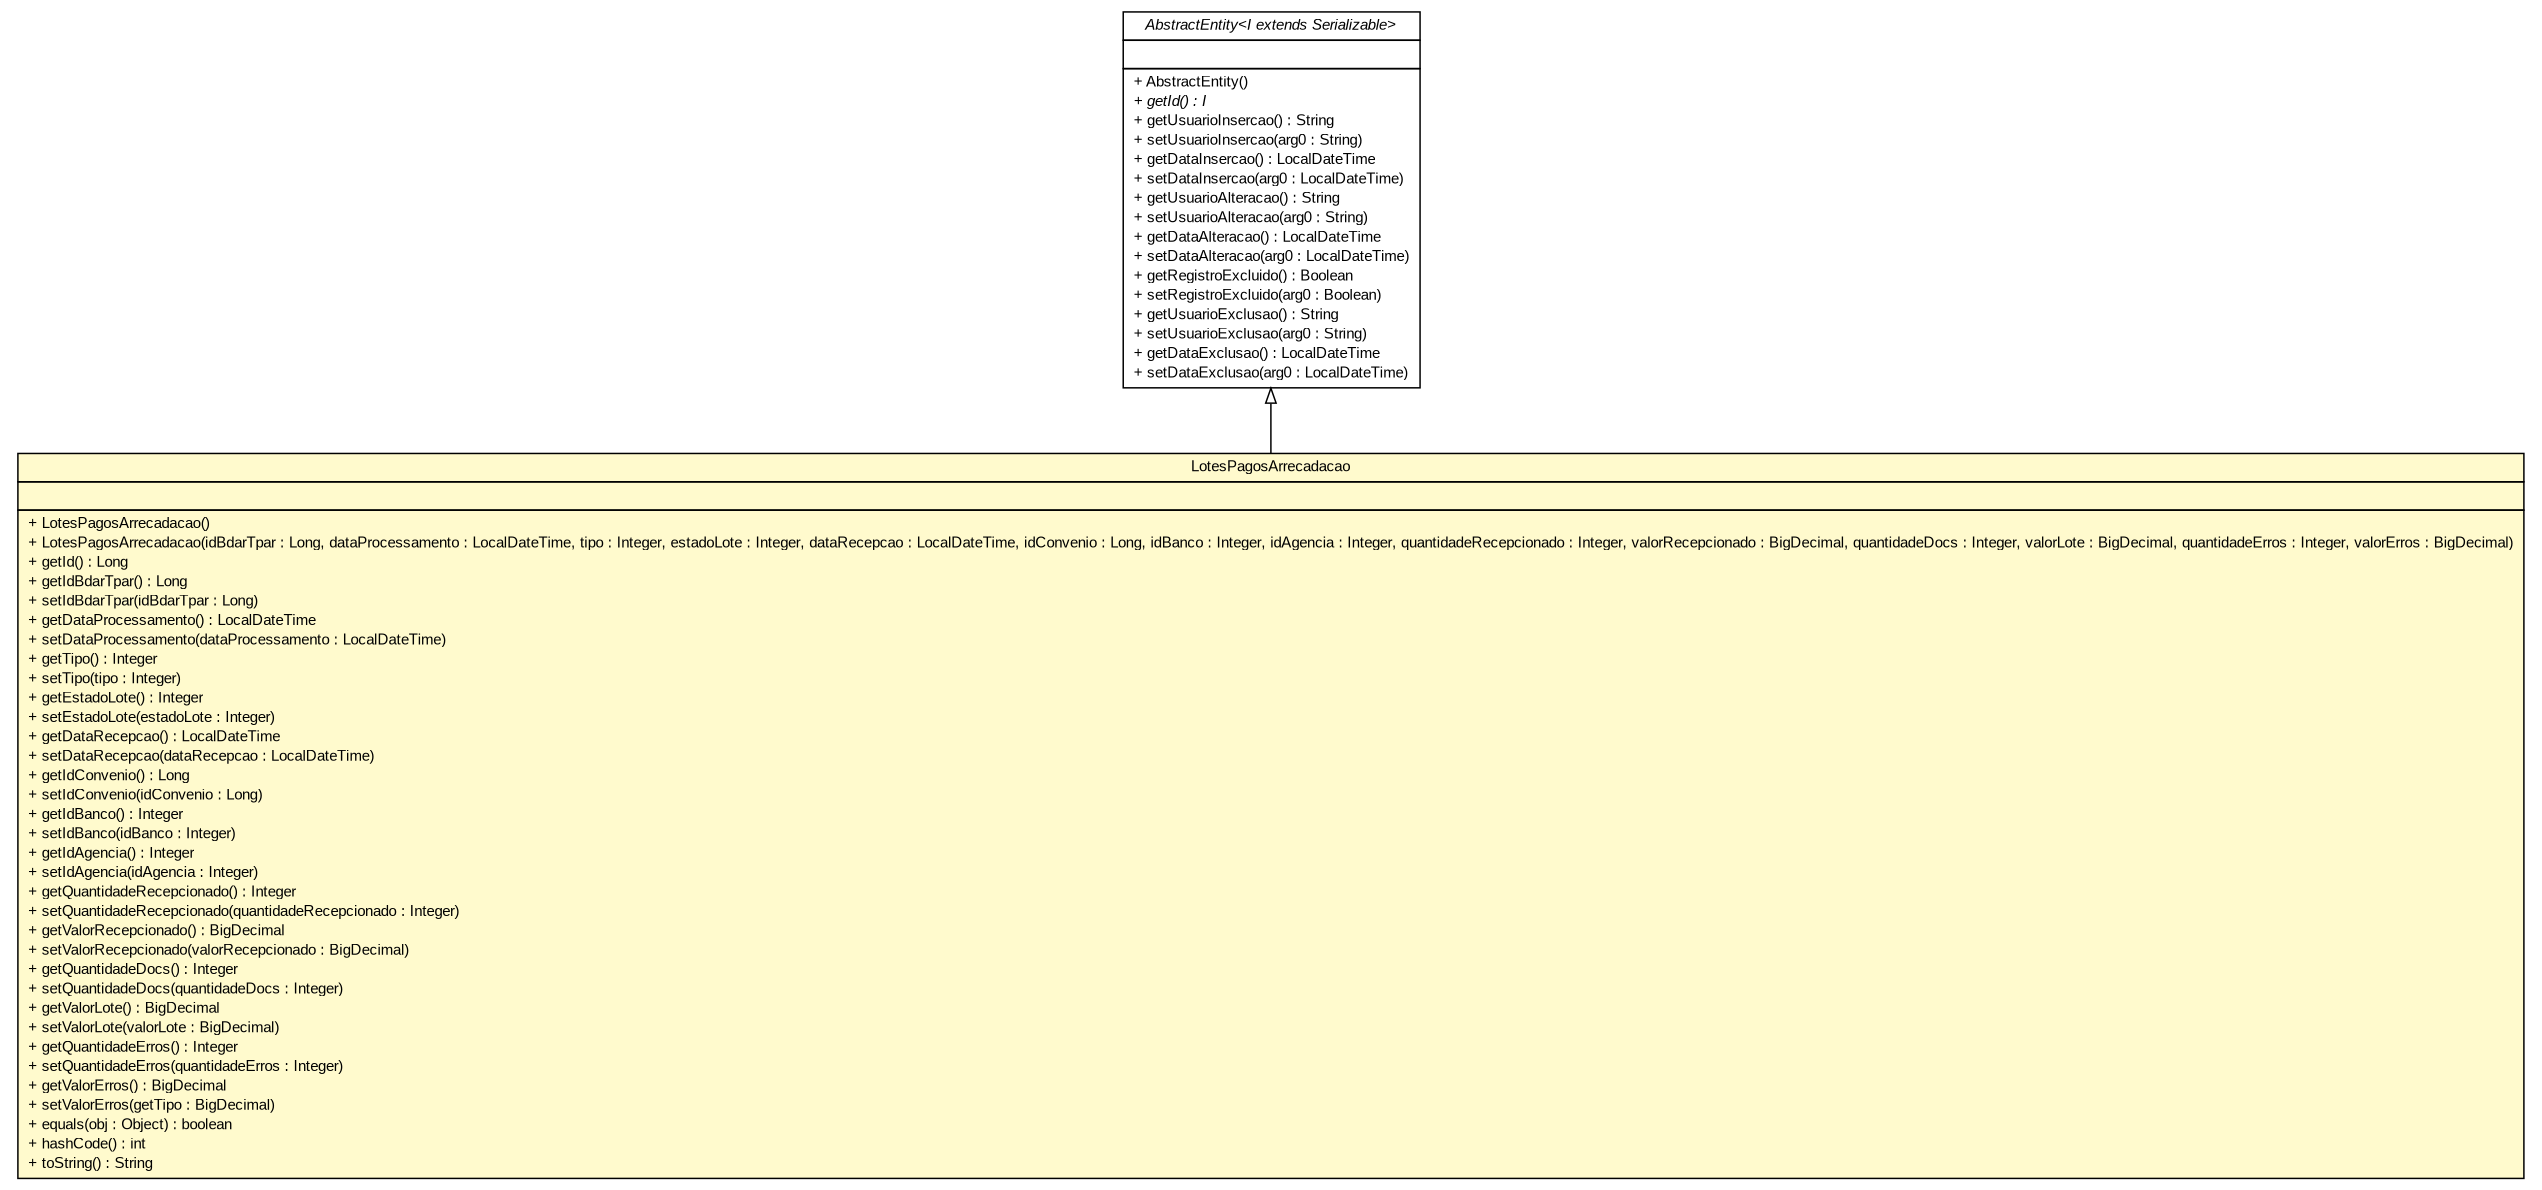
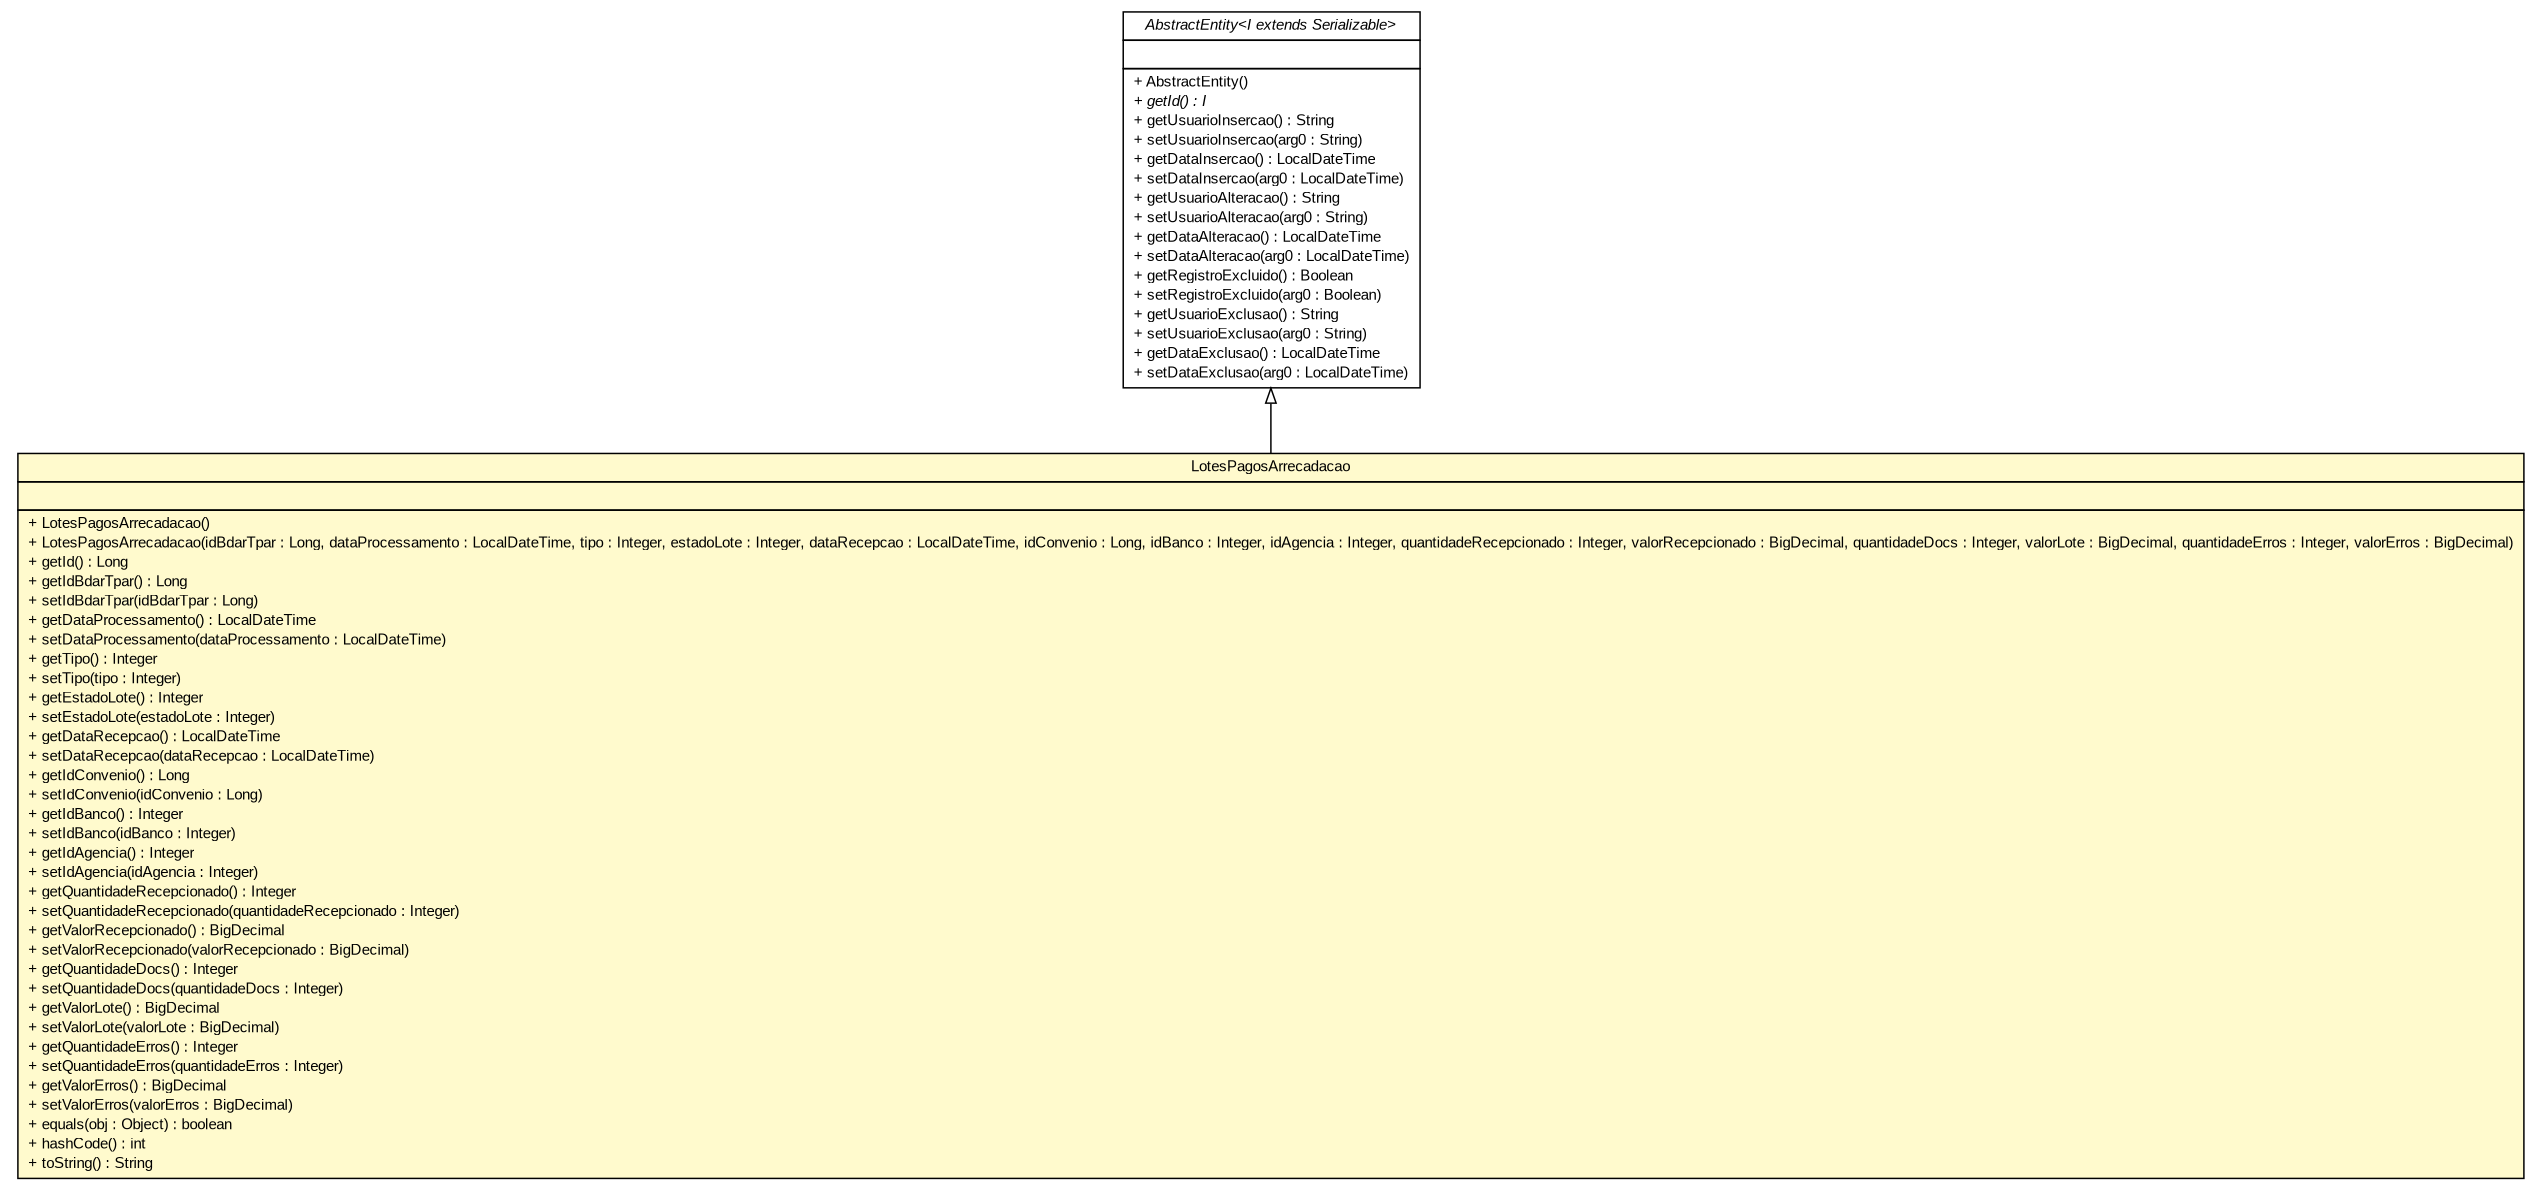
  digraph {
    nodesep=0.25
    ranksep=0.5
    node [fontcolor=black fontname=arial fontsize=10.0 shape=plaintext]
-   n1 [label=<<table title="br.gov.to.sefaz.arr.parametros.persistence.entity.LotesPagosArrecadacao" border="0" cellborder="1" cellspacing="0" cellpadding="2" port="p" bgcolor="lemonChiffon" href="./LotesPagosArrecadacao.html"> 		<tr><td><table border="0" cellspacing="0" cellpadding="1"> <tr><td align="center" balign="center"> LotesPagosArrecadacao </td></tr> 		</table></td></tr> 		<tr><td><table border="0" cellspacing="0" cellpadding="1"> <tr><td align="left" balign="left">  </td></tr> 		</table></td></tr> 		<tr><td><table border="0" cellspacing="0" cellpadding="1"> <tr><td align="left" balign="left"> + LotesPagosArrecadacao() </td></tr> <tr><td align="left" balign="left"> + LotesPagosArrecadacao(idBdarTpar : Long, dataProcessamento : LocalDateTime, tipo : Integer, estadoLote : Integer, dataRecepcao : LocalDateTime, idConvenio : Long, idBanco : Integer, idAgencia : Integer, quantidadeRecepcionado : Integer, valorRecepcionado : BigDecimal, quantidadeDocs : Integer, valorLote : BigDecimal, quantidadeErros : Integer, valorErros : BigDecimal) </td></tr> <tr><td align="left" balign="left"> + getId() : Long </td></tr> <tr><td align="left" balign="left"> + getIdBdarTpar() : Long </td></tr> <tr><td align="left" balign="left"> + setIdBdarTpar(idBdarTpar : Long) </td></tr> <tr><td align="left" balign="left"> + getDataProcessamento() : LocalDateTime </td></tr> <tr><td align="left" balign="left"> + setDataProcessamento(dataProcessamento : LocalDateTime) </td></tr> <tr><td align="left" balign="left"> + getTipo() : Integer </td></tr> <tr><td align="left" balign="left"> + setTipo(tipo : Integer) </td></tr> <tr><td align="left" balign="left"> + getEstadoLote() : Integer </td></tr> <tr><td align="left" balign="left"> + setEstadoLote(estadoLote : Integer) </td></tr> <tr><td align="left" balign="left"> + getDataRecepcao() : LocalDateTime </td></tr> <tr><td align="left" balign="left"> + setDataRecepcao(dataRecepcao : LocalDateTime) </td></tr> <tr><td align="left" balign="left"> + getIdConvenio() : Long </td></tr> <tr><td align="left" balign="left"> + setIdConvenio(idConvenio : Long) </td></tr> <tr><td align="left" balign="left"> + getIdBanco() : Integer </td></tr> <tr><td align="left" balign="left"> + setIdBanco(idBanco : Integer) </td></tr> <tr><td align="left" balign="left"> + getIdAgencia() : Integer </td></tr> <tr><td align="left" balign="left"> + setIdAgencia(idAgencia : Integer) </td></tr> <tr><td align="left" balign="left"> + getQuantidadeRecepcionado() : Integer </td></tr> <tr><td align="left" balign="left"> + setQuantidadeRecepcionado(quantidadeRecepcionado : Integer) </td></tr> <tr><td align="left" balign="left"> + getValorRecepcionado() : BigDecimal </td></tr> <tr><td align="left" balign="left"> + setValorRecepcionado(valorRecepcionado : BigDecimal) </td></tr> <tr><td align="left" balign="left"> + getQuantidadeDocs() : Integer </td></tr> <tr><td align="left" balign="left"> + setQuantidadeDocs(quantidadeDocs : Integer) </td></tr> <tr><td align="left" balign="left"> + getValorLote() : BigDecimal </td></tr> <tr><td align="left" balign="left"> + setValorLote(valorLote : BigDecimal) </td></tr> <tr><td align="left" balign="left"> + getQuantidadeErros() : Integer </td></tr> <tr><td align="left" balign="left"> + setQuantidadeErros(quantidadeErros : Integer) </td></tr> <tr><td align="left" balign="left"> + getValorErros() : BigDecimal </td></tr> <tr><td align="left" balign="left"> + setValorErros(getTipo : BigDecimal) </td></tr> <tr><td align="left" balign="left"> + equals(obj : Object) : boolean </td></tr> <tr><td align="left" balign="left"> + hashCode() : int </td></tr> <tr><td align="left" balign="left"> + toString() : String </td></tr> 		</table></td></tr> 		</table>>]
+   n1 [label=<<table title="br.gov.to.sefaz.arr.parametros.persistence.entity.LotesPagosArrecadacao" border="0" cellborder="1" cellspacing="0" cellpadding="2" port="p" bgcolor="lemonChiffon" href="./LotesPagosArrecadacao.html"> 		<tr><td><table border="0" cellspacing="0" cellpadding="1"> <tr><td align="center" balign="center"> LotesPagosArrecadacao </td></tr> 		</table></td></tr> 		<tr><td><table border="0" cellspacing="0" cellpadding="1"> <tr><td align="left" balign="left">  </td></tr> 		</table></td></tr> 		<tr><td><table border="0" cellspacing="0" cellpadding="1"> <tr><td align="left" balign="left"> + LotesPagosArrecadacao() </td></tr> <tr><td align="left" balign="left"> + LotesPagosArrecadacao(idBdarTpar : Long, dataProcessamento : LocalDateTime, tipo : Integer, estadoLote : Integer, dataRecepcao : LocalDateTime, idConvenio : Long, idBanco : Integer, idAgencia : Integer, quantidadeRecepcionado : Integer, valorRecepcionado : BigDecimal, quantidadeDocs : Integer, valorLote : BigDecimal, quantidadeErros : Integer, valorErros : BigDecimal) </td></tr> <tr><td align="left" balign="left"> + getId() : Long </td></tr> <tr><td align="left" balign="left"> + getIdBdarTpar() : Long </td></tr> <tr><td align="left" balign="left"> + setIdBdarTpar(idBdarTpar : Long) </td></tr> <tr><td align="left" balign="left"> + getDataProcessamento() : LocalDateTime </td></tr> <tr><td align="left" balign="left"> + setDataProcessamento(dataProcessamento : LocalDateTime) </td></tr> <tr><td align="left" balign="left"> + getTipo() : Integer </td></tr> <tr><td align="left" balign="left"> + setTipo(tipo : Integer) </td></tr> <tr><td align="left" balign="left"> + getEstadoLote() : Integer </td></tr> <tr><td align="left" balign="left"> + setEstadoLote(estadoLote : Integer) </td></tr> <tr><td align="left" balign="left"> + getDataRecepcao() : LocalDateTime </td></tr> <tr><td align="left" balign="left"> + setDataRecepcao(dataRecepcao : LocalDateTime) </td></tr> <tr><td align="left" balign="left"> + getIdConvenio() : Long </td></tr> <tr><td align="left" balign="left"> + setIdConvenio(idConvenio : Long) </td></tr> <tr><td align="left" balign="left"> + getIdBanco() : Integer </td></tr> <tr><td align="left" balign="left"> + setIdBanco(idBanco : Integer) </td></tr> <tr><td align="left" balign="left"> + getIdAgencia() : Integer </td></tr> <tr><td align="left" balign="left"> + setIdAgencia(idAgencia : Integer) </td></tr> <tr><td align="left" balign="left"> + getQuantidadeRecepcionado() : Integer </td></tr> <tr><td align="left" balign="left"> + setQuantidadeRecepcionado(quantidadeRecepcionado : Integer) </td></tr> <tr><td align="left" balign="left"> + getValorRecepcionado() : BigDecimal </td></tr> <tr><td align="left" balign="left"> + setValorRecepcionado(valorRecepcionado : BigDecimal) </td></tr> <tr><td align="left" balign="left"> + getQuantidadeDocs() : Integer </td></tr> <tr><td align="left" balign="left"> + setQuantidadeDocs(quantidadeDocs : Integer) </td></tr> <tr><td align="left" balign="left"> + getValorLote() : BigDecimal </td></tr> <tr><td align="left" balign="left"> + setValorLote(valorLote : BigDecimal) </td></tr> <tr><td align="left" balign="left"> + getQuantidadeErros() : Integer </td></tr> <tr><td align="left" balign="left"> + setQuantidadeErros(quantidadeErros : Integer) </td></tr> <tr><td align="left" balign="left"> + getValorErros() : BigDecimal </td></tr> <tr><td align="left" balign="left"> + setValorErros(valorErros : BigDecimal) </td></tr> <tr><td align="left" balign="left"> + equals(obj : Object) : boolean </td></tr> <tr><td align="left" balign="left"> + hashCode() : int </td></tr> <tr><td align="left" balign="left"> + toString() : String </td></tr> 		</table></td></tr> 		</table>>]
    n2 [label=<<table title="br.gov.to.sefaz.persistence.entity.AbstractEntity" border="0" cellborder="1" cellspacing="0" cellpadding="2" port="p" href="http://java.sun.com/j2se/1.4.2/docs/api/br/gov/to/sefaz/persistence/entity/AbstractEntity.html"> 		<tr><td><table border="0" cellspacing="0" cellpadding="1"> <tr><td align="center" balign="center"><font face="arial italic"> AbstractEntity&lt;I extends Serializable&gt; </font></td></tr> 		</table></td></tr> 		<tr><td><table border="0" cellspacing="0" cellpadding="1"> <tr><td align="left" balign="left">  </td></tr> 		</table></td></tr> 		<tr><td><table border="0" cellspacing="0" cellpadding="1"> <tr><td align="left" balign="left"> + AbstractEntity() </td></tr> <tr><td align="left" balign="left"><font face="arial italic" point-size="10.0"> + getId() : I </font></td></tr> <tr><td align="left" balign="left"> + getUsuarioInsercao() : String </td></tr> <tr><td align="left" balign="left"> + setUsuarioInsercao(arg0 : String) </td></tr> <tr><td align="left" balign="left"> + getDataInsercao() : LocalDateTime </td></tr> <tr><td align="left" balign="left"> + setDataInsercao(arg0 : LocalDateTime) </td></tr> <tr><td align="left" balign="left"> + getUsuarioAlteracao() : String </td></tr> <tr><td align="left" balign="left"> + setUsuarioAlteracao(arg0 : String) </td></tr> <tr><td align="left" balign="left"> + getDataAlteracao() : LocalDateTime </td></tr> <tr><td align="left" balign="left"> + setDataAlteracao(arg0 : LocalDateTime) </td></tr> <tr><td align="left" balign="left"> + getRegistroExcluido() : Boolean </td></tr> <tr><td align="left" balign="left"> + setRegistroExcluido(arg0 : Boolean) </td></tr> <tr><td align="left" balign="left"> + getUsuarioExclusao() : String </td></tr> <tr><td align="left" balign="left"> + setUsuarioExclusao(arg0 : String) </td></tr> <tr><td align="left" balign="left"> + getDataExclusao() : LocalDateTime </td></tr> <tr><td align="left" balign="left"> + setDataExclusao(arg0 : LocalDateTime) </td></tr> 		</table></td></tr> 		</table>>]
    n2 -> n1 [arrowtail=empty dir=back fontname=arial fontsize=10 headport=p labelfontname=arial labelfontsize=10 tailport=p]
  }
